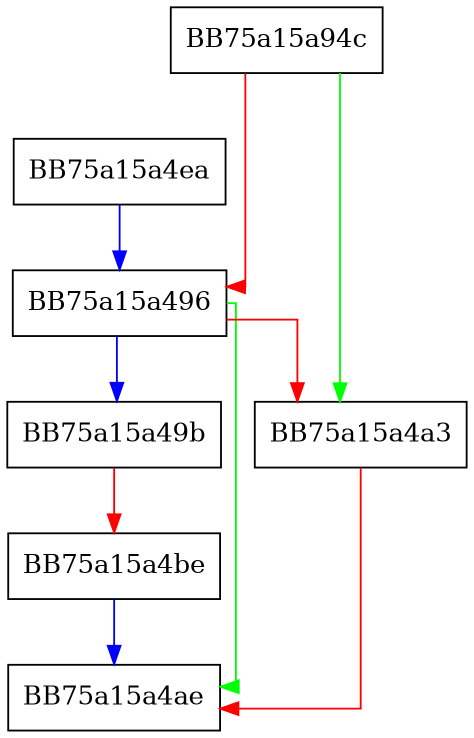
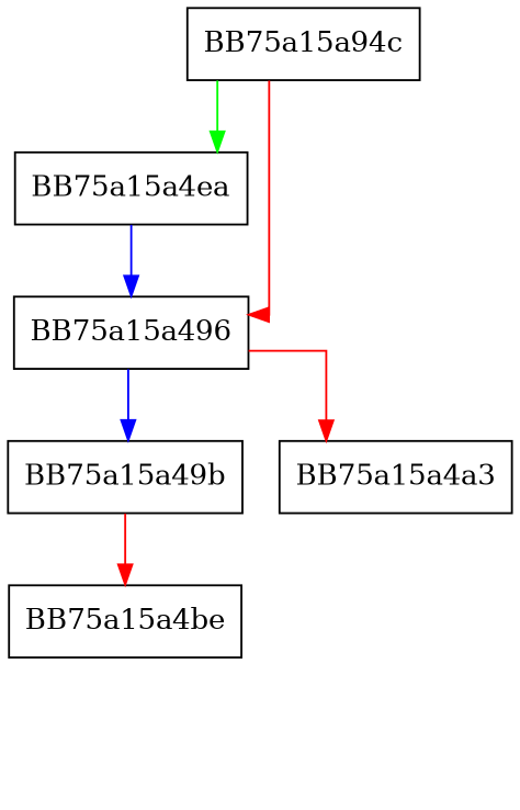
  digraph {
    splines=ortho
    node [shape=box]
    edge [color=red]
    n1 [label=BB75a15a94c]
    BB75a15a4ea
    BB75a15a496
-   BB75a15a4ae
    BB75a15a49b
    BB75a15a4a3
    BB75a15a4be
-   n1 -> BB75a15a4a3 [color=green]
+   n1 -> BB75a15a4ea [color=green]
    n1 -> BB75a15a496
    BB75a15a4ea -> BB75a15a496 [color=blue]
-   BB75a15a496 -> BB75a15a4ae [color=green]
    BB75a15a496 -> BB75a15a49b [color=blue]
    BB75a15a496 -> BB75a15a4a3
    BB75a15a49b -> BB75a15a4be
-   BB75a15a4a3 -> BB75a15a4ae
-   BB75a15a4be -> BB75a15a4ae [color=blue]
  }
